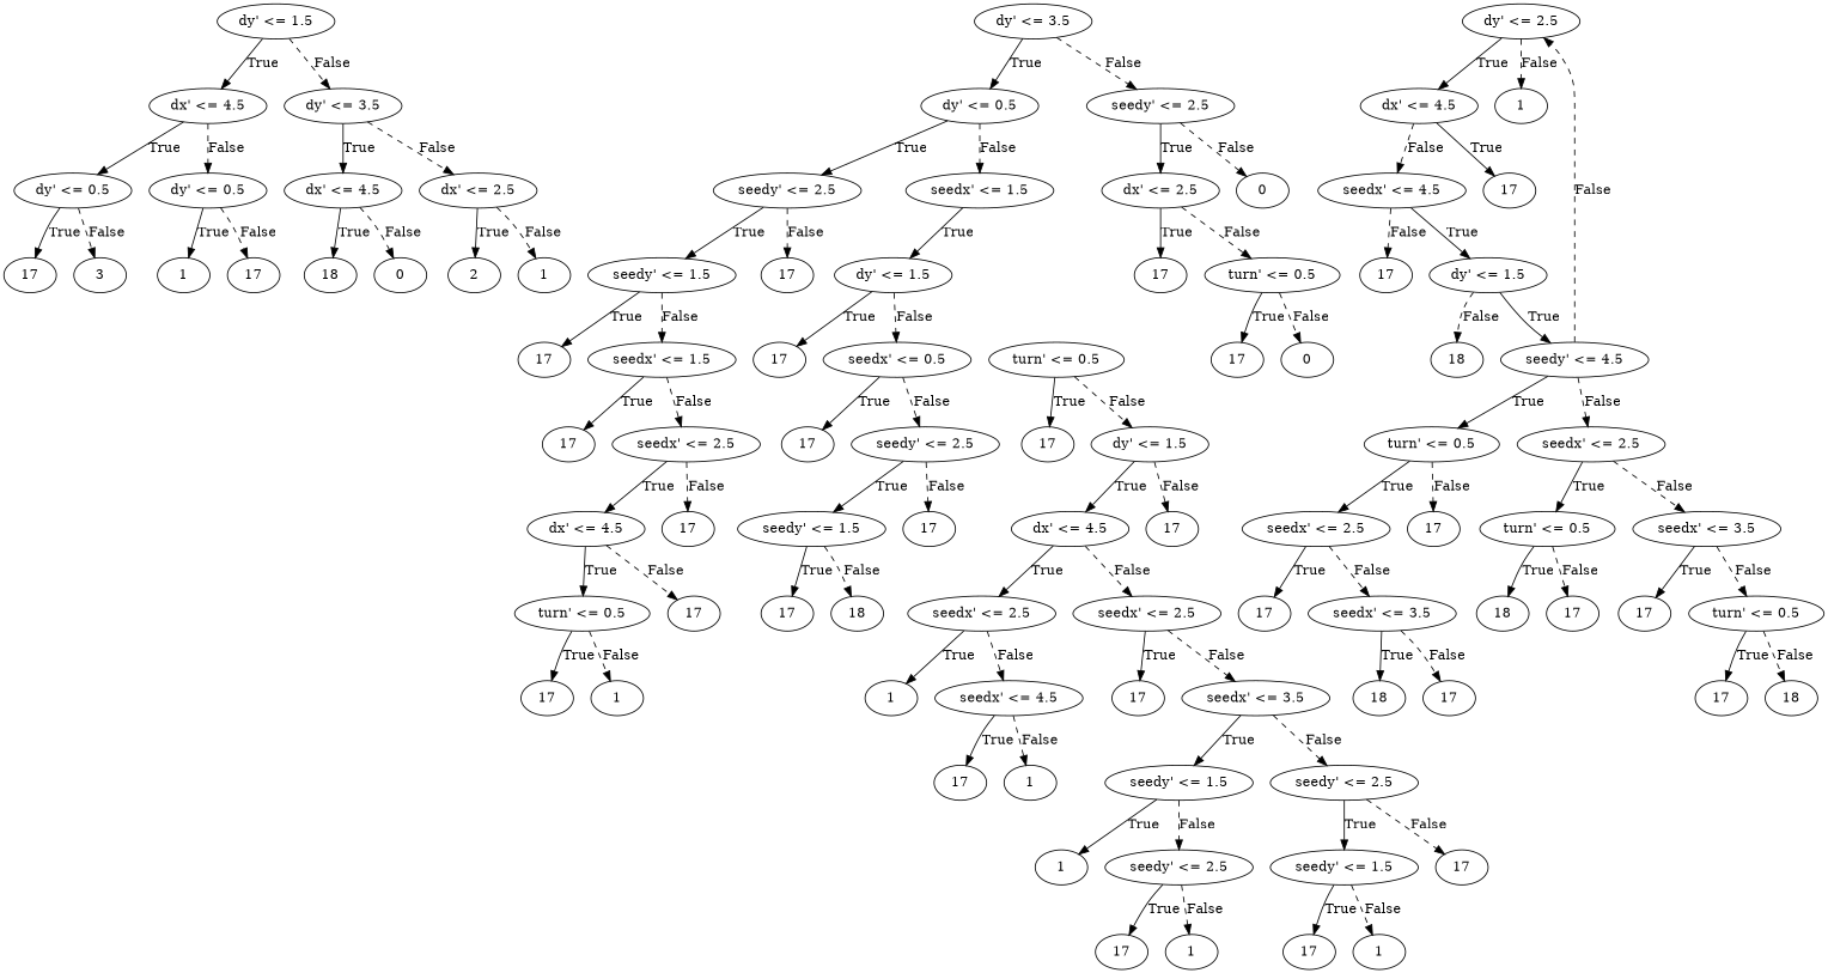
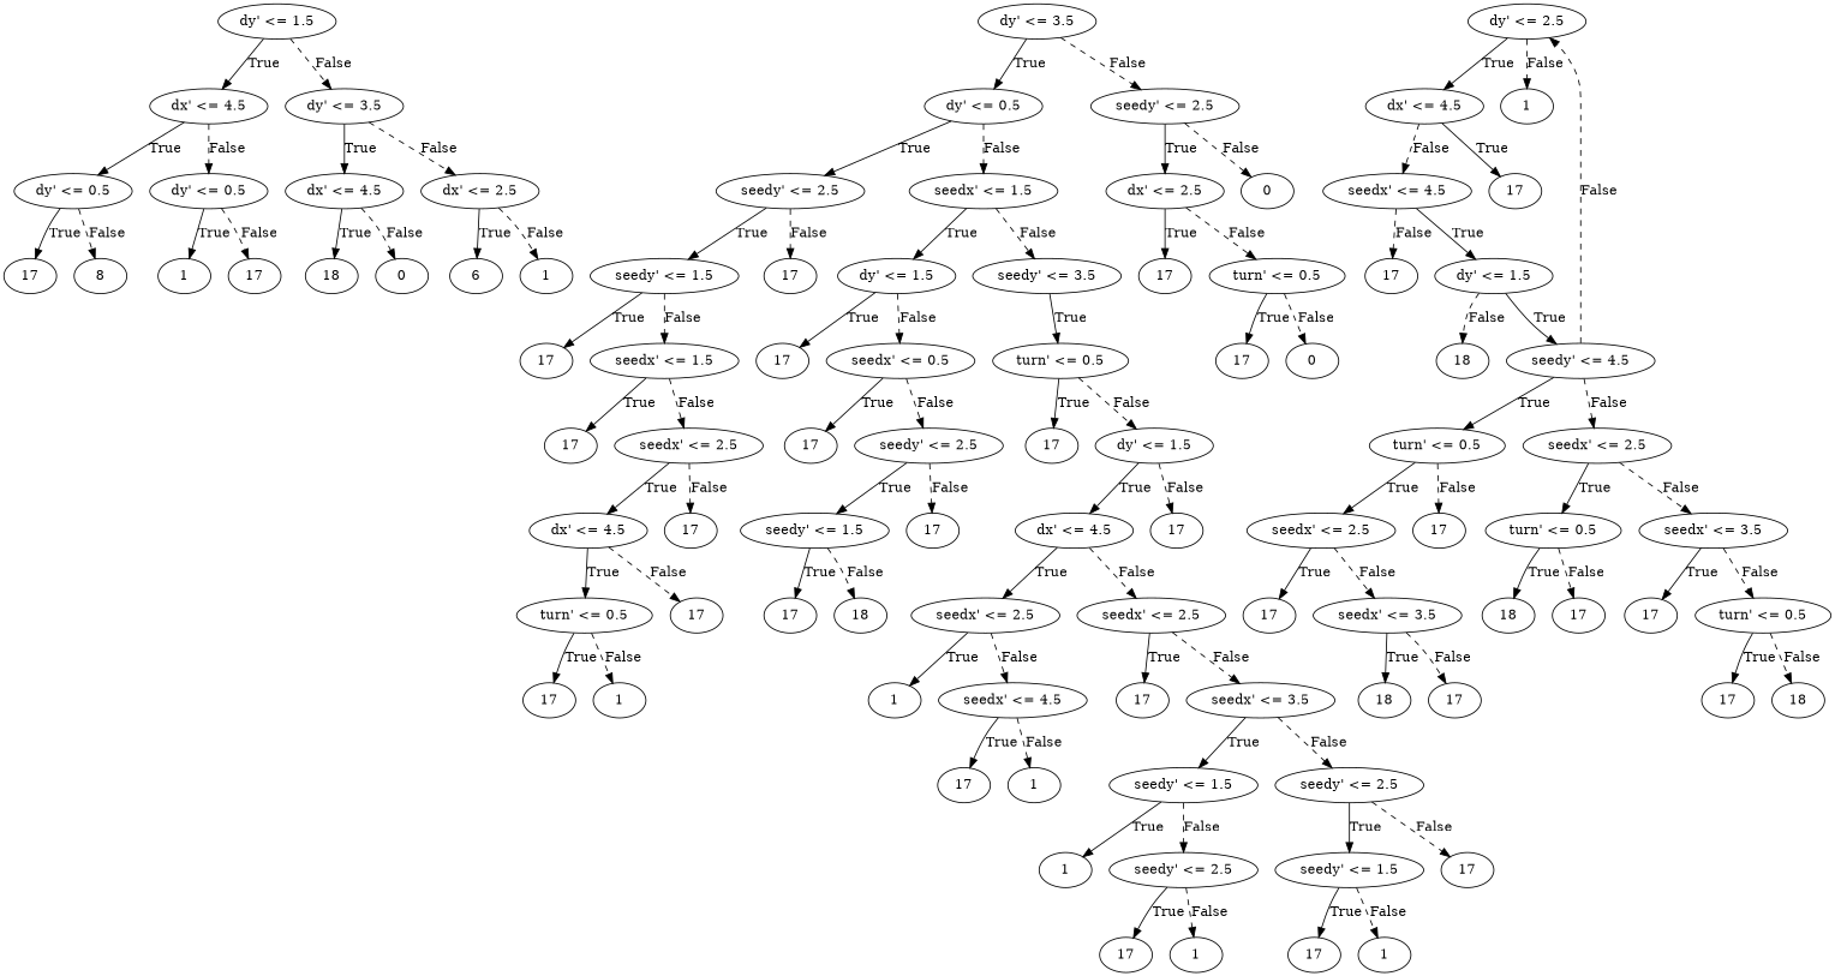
  digraph {
    n1 [label="dy' <= 1.5"]
    n2 [label="dx' <= 4.5"]
    n3 [label="dy' <= 3.5"]
    n4 [label="dy' <= 3.5"]
    n5 [label="dy' <= 0.5"]
    n6 [label="seedy' <= 2.5"]
    n7 [label="dy' <= 0.5"]
    n8 [label="dy' <= 0.5"]
    n9 [label="dx' <= 4.5"]
    n10 [label="dx' <= 2.5"]
    n11 [label=17]
-   n12 [label=3]
+   n12 [label=8]
    n13 [label=1]
    n14 [label=17]
    n15 [label=18]
    n16 [label=0]
-   n17 [label=2]
+   n17 [label=6]
    n18 [label=1]
    n19 [label="seedy' <= 2.5"]
    n20 [label="seedx' <= 1.5"]
    n21 [label="dx' <= 2.5"]
    n22 [label=0]
    n23 [label="seedy' <= 1.5"]
    n24 [label=17]
    n25 [label="dy' <= 1.5"]
+   n26 [label="seedy' <= 3.5"]
    n27 [label=17]
    n28 [label="seedx' <= 1.5"]
    n29 [label=17]
    n30 [label="seedx' <= 2.5"]
    n31 [label="dx' <= 4.5"]
    n32 [label=17]
    n33 [label="turn' <= 0.5"]
    n34 [label=17]
    n35 [label=17]
    n36 [label=1]
    n37 [label=17]
    n38 [label="seedx' <= 0.5"]
    n39 [label="turn' <= 0.5"]
    n40 [label=17]
    n41 [label="seedy' <= 2.5"]
    n42 [label="seedy' <= 1.5"]
    n43 [label=17]
    n44 [label=17]
    n45 [label=18]
    n46 [label=17]
    n47 [label="dy' <= 1.5"]
    n48 [label="dy' <= 2.5"]
    n49 [label="dx' <= 4.5"]
    n50 [label=1]
    n51 [label="dx' <= 4.5"]
    n52 [label=17]
    n53 [label="seedx' <= 2.5"]
    n54 [label="seedx' <= 2.5"]
    n55 [label=1]
    n56 [label="seedx' <= 4.5"]
    n57 [label=17]
    n58 [label="seedx' <= 3.5"]
    n59 [label=17]
    n60 [label=1]
    n61 [label="seedy' <= 1.5"]
    n62 [label="seedy' <= 2.5"]
    n63 [label=1]
    n64 [label="seedy' <= 2.5"]
    n65 [label="seedy' <= 1.5"]
    n66 [label=17]
    n67 [label=17]
    n68 [label=1]
    n69 [label=17]
    n70 [label=1]
    n71 [label=17]
    n72 [label="seedx' <= 4.5"]
    n73 [label="dy' <= 1.5"]
    n74 [label=17]
    n75 [label="seedy' <= 4.5"]
    n76 [label=18]
    n77 [label="turn' <= 0.5"]
    n78 [label="seedx' <= 2.5"]
    n79 [label="seedx' <= 2.5"]
    n80 [label=17]
    n81 [label="turn' <= 0.5"]
    n82 [label="seedx' <= 3.5"]
    n83 [label=17]
    n84 [label="seedx' <= 3.5"]
    n85 [label=18]
    n86 [label=17]
    n87 [label=18]
    n88 [label=17]
    n89 [label=17]
    n90 [label="turn' <= 0.5"]
    n91 [label=17]
    n92 [label=18]
    n93 [label=17]
    n94 [label="turn' <= 0.5"]
    n95 [label=17]
    n96 [label=0]
    n1 -> n2 [label=True]
    n1 -> n3 [label=False style=dashed]
    n2 -> n7 [label=True]
    n2 -> n8 [label=False style=dashed]
    n3 -> n9 [label=True]
    n3 -> n10 [label=False style=dashed]
    n4 -> n5 [label=True]
    n4 -> n6 [label=False style=dashed]
    n5 -> n19 [label=True]
    n5 -> n20 [label=False style=dashed]
    n6 -> n21 [label=True]
    n6 -> n22 [label=False style=dashed]
    n7 -> n11 [label=True]
    n7 -> n12 [label=False style=dashed]
    n8 -> n13 [label=True]
    n8 -> n14 [label=False style=dashed]
    n9 -> n15 [label=True]
    n9 -> n16 [label=False style=dashed]
    n10 -> n17 [label=True]
    n10 -> n18 [label=False style=dashed]
    n19 -> n23 [label=True]
    n19 -> n24 [label=False style=dashed]
    n20 -> n25 [label=True]
+   n20 -> n26 [label=False style=dashed]
    n21 -> n93 [label=True]
    n21 -> n94 [label=False style=dashed]
    n23 -> n27 [label=True]
    n23 -> n28 [label=False style=dashed]
    n25 -> n37 [label=True]
    n25 -> n38 [label=False style=dashed]
+   n26 -> n39 [label=True]
    n28 -> n29 [label=True]
    n28 -> n30 [label=False style=dashed]
    n30 -> n31 [label=True]
    n30 -> n32 [label=False style=dashed]
    n31 -> n33 [label=True]
    n31 -> n34 [label=False style=dashed]
    n33 -> n35 [label=True]
    n33 -> n36 [label=False style=dashed]
    n38 -> n40 [label=True]
    n38 -> n41 [label=False style=dashed]
    n39 -> n46 [label=True]
    n39 -> n47 [label=False style=dashed]
    n41 -> n42 [label=True]
    n41 -> n43 [label=False style=dashed]
    n42 -> n44 [label=True]
    n42 -> n45 [label=False style=dashed]
    n47 -> n51 [label=True]
    n47 -> n52 [label=False style=dashed]
    n48 -> n49 [label=True]
    n48 -> n50 [label=False style=dashed]
    n49 -> n71 [label=True]
    n49 -> n72 [label=False style=dashed]
    n51 -> n53 [label=True]
    n51 -> n54 [label=False style=dashed]
    n53 -> n55 [label=True]
    n53 -> n56 [label=False style=dashed]
    n54 -> n57 [label=True]
    n54 -> n58 [label=False style=dashed]
    n56 -> n59 [label=True]
    n56 -> n60 [label=False style=dashed]
    n58 -> n61 [label=True]
    n58 -> n62 [label=False style=dashed]
    n61 -> n63 [label=True]
    n61 -> n64 [label=False style=dashed]
    n62 -> n65 [label=True]
    n62 -> n66 [label=False style=dashed]
    n64 -> n67 [label=True]
    n64 -> n68 [label=False style=dashed]
    n65 -> n69 [label=True]
    n65 -> n70 [label=False style=dashed]
    n72 -> n73 [label=True]
    n72 -> n74 [label=False style=dashed]
    n73 -> n75 [label=True]
    n73 -> n76 [label=False style=dashed]
    n75 -> n48 [label=False style=dashed]
    n75 -> n77 [label=True]
    n75 -> n78 [label=False style=dashed]
    n77 -> n79 [label=True]
    n77 -> n80 [label=False style=dashed]
    n78 -> n81 [label=True]
    n78 -> n82 [label=False style=dashed]
    n79 -> n83 [label=True]
    n79 -> n84 [label=False style=dashed]
    n81 -> n87 [label=True]
    n81 -> n88 [label=False style=dashed]
    n82 -> n89 [label=True]
    n82 -> n90 [label=False style=dashed]
    n84 -> n85 [label=True]
    n84 -> n86 [label=False style=dashed]
    n90 -> n91 [label=True]
    n90 -> n92 [label=False style=dashed]
    n94 -> n95 [label=True]
    n94 -> n96 [label=False style=dashed]
  }
